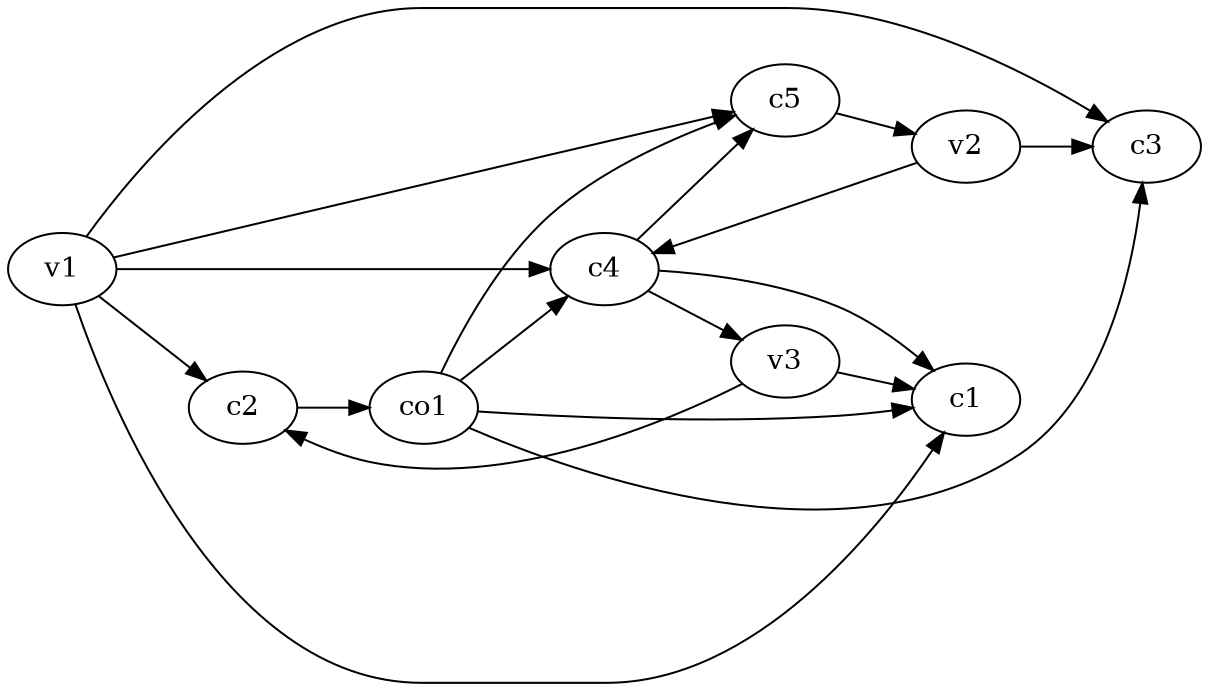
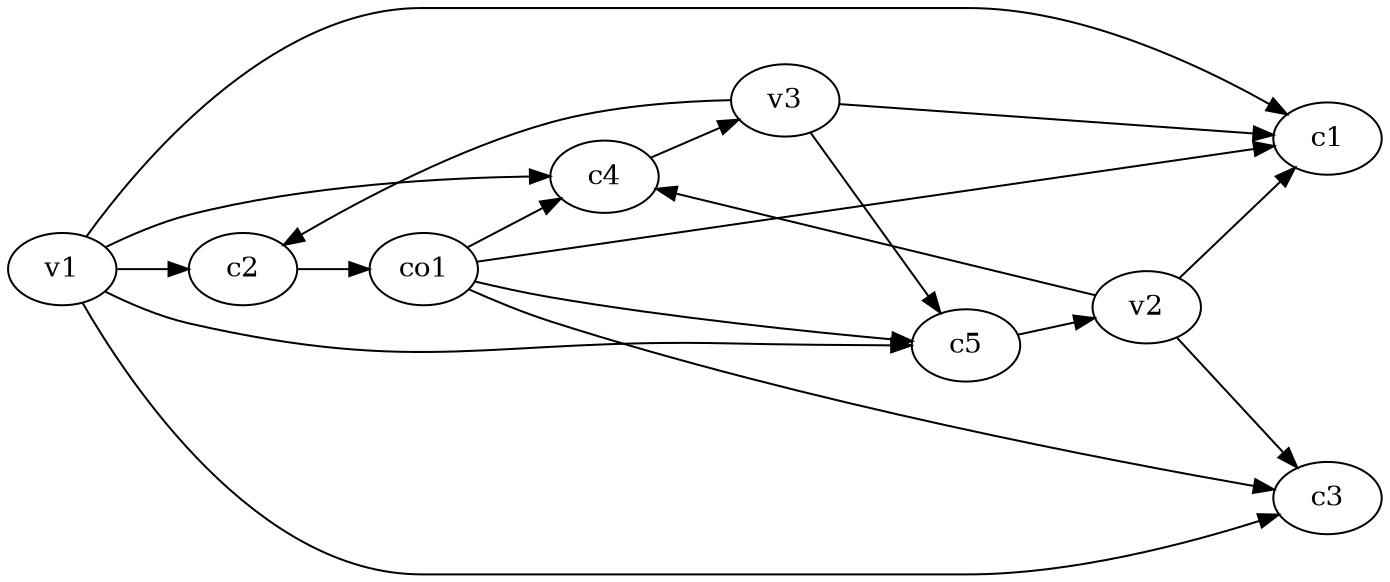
  strict digraph {
    rankdir=LR
    edge [weight=1]
    c2
    co1
    c3
    c4
    c5
    c1
    v3
    v2
    v1
    c2 -> co1
    co1 -> c3
    co1 -> c4
    co1 -> c5
    co1 -> c1
    c4 -> v3
    c5 -> v2
    v3 -> c2
-   c4 -> c5
+   v3 -> c5
    v3 -> c1
    v2 -> c3
    v2 -> c4
-   c4 -> c1
+   v2 -> c1
    v1 -> c2
    v1 -> c3
    v1 -> c4
    v1 -> c5
    v1 -> c1
  }
